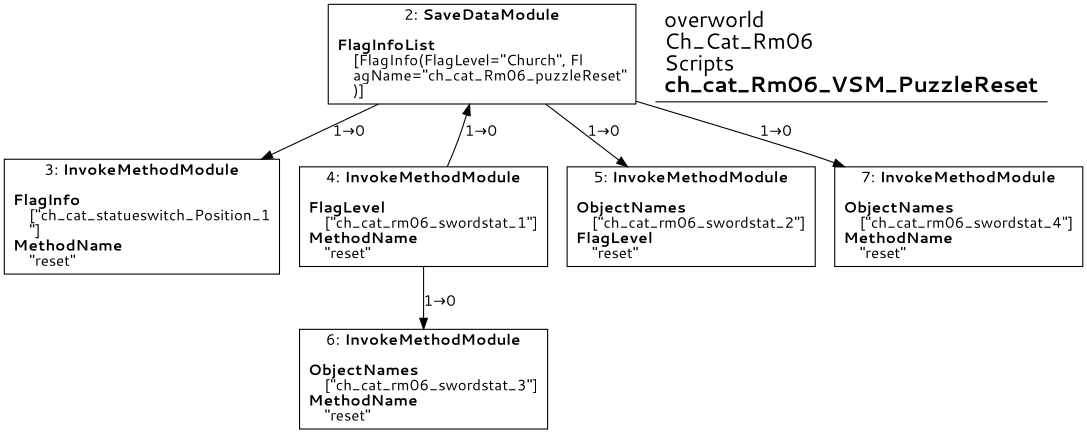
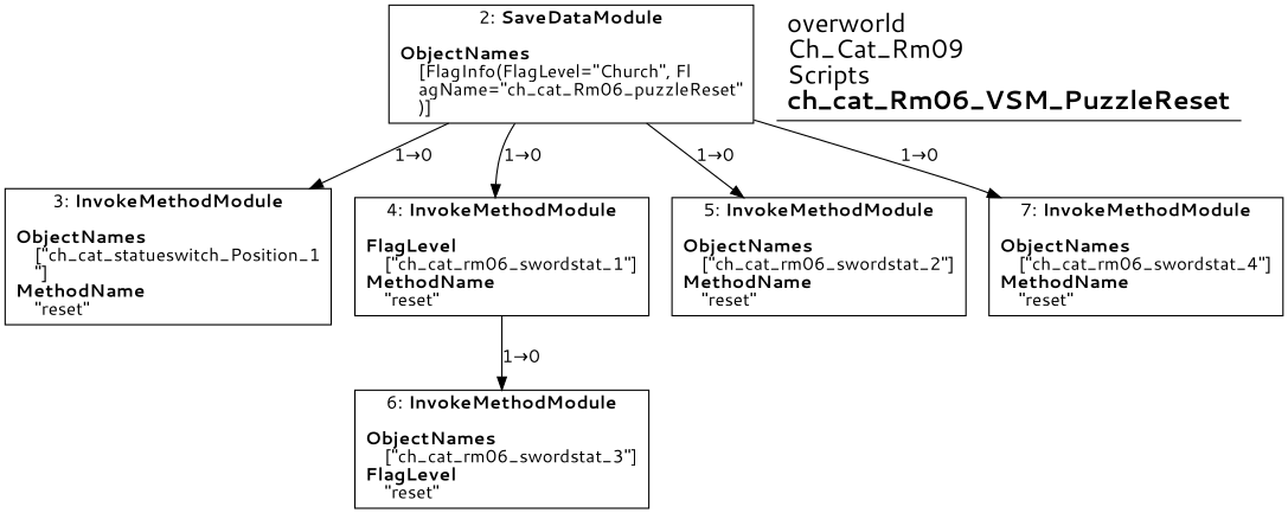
  digraph {
    fontname="Segoe UI"
    splines=spline
    node [fontname="Segoe UI" shape=box]
    edge [fontname="Segoe UI"]
-   n1 [label=<2: <b>SaveDataModule</b><br/><br/><b>FlagInfoList</b><br align="left"/>    [FlagInfo(FlagLevel=&quot;Church&quot;, Fl<br align="left"/>    agName=&quot;ch_cat_Rm06_puzzleReset&quot;<br align="left"/>    )]<br align="left"/>>]
-   n2 [label=<3: <b>InvokeMethodModule</b><br/><br/><b>FlagInfo</b><br align="left"/>    [&quot;ch_cat_statueswitch_Position_1<br align="left"/>    &quot;]<br align="left"/><b>MethodName</b><br align="left"/>    &quot;reset&quot;<br align="left"/>>]
+   n1 [label=<2: <b>SaveDataModule</b><br/><br/><b>ObjectNames</b><br align="left"/>    [FlagInfo(FlagLevel=&quot;Church&quot;, Fl<br align="left"/>    agName=&quot;ch_cat_Rm06_puzzleReset&quot;<br align="left"/>    )]<br align="left"/>>]
+   n2 [label=<3: <b>InvokeMethodModule</b><br/><br/><b>ObjectNames</b><br align="left"/>    [&quot;ch_cat_statueswitch_Position_1<br align="left"/>    &quot;]<br align="left"/><b>MethodName</b><br align="left"/>    &quot;reset&quot;<br align="left"/>>]
    n3 [label=<4: <b>InvokeMethodModule</b><br/><br/><b>FlagLevel</b><br align="left"/>    [&quot;ch_cat_rm06_swordstat_1&quot;]<br align="left"/><b>MethodName</b><br align="left"/>    &quot;reset&quot;<br align="left"/>>]
-   n4 [label=<5: <b>InvokeMethodModule</b><br/><br/><b>ObjectNames</b><br align="left"/>    [&quot;ch_cat_rm06_swordstat_2&quot;]<br align="left"/><b>FlagLevel</b><br align="left"/>    &quot;reset&quot;<br align="left"/>>]
+   n4 [label=<5: <b>InvokeMethodModule</b><br/><br/><b>ObjectNames</b><br align="left"/>    [&quot;ch_cat_rm06_swordstat_2&quot;]<br align="left"/><b>MethodName</b><br align="left"/>    &quot;reset&quot;<br align="left"/>>]
    n5 [label=<7: <b>InvokeMethodModule</b><br/><br/><b>ObjectNames</b><br align="left"/>    [&quot;ch_cat_rm06_swordstat_4&quot;]<br align="left"/><b>MethodName</b><br align="left"/>    &quot;reset&quot;<br align="left"/>>]
-   n6 [label=<6: <b>InvokeMethodModule</b><br/><br/><b>ObjectNames</b><br align="left"/>    [&quot;ch_cat_rm06_swordstat_3&quot;]<br align="left"/><b>MethodName</b><br align="left"/>    &quot;reset&quot;<br align="left"/>>]
-   n7 [label=<<font point-size="20">overworld<br align="left"/>Ch_Cat_Rm06<br align="left"/>Scripts<br align="left"/><b>ch_cat_Rm06_VSM_PuzzleReset</b><br align="left"/></font>> shape=underline]
+   n6 [label=<6: <b>InvokeMethodModule</b><br/><br/><b>ObjectNames</b><br align="left"/>    [&quot;ch_cat_rm06_swordstat_3&quot;]<br align="left"/><b>FlagLevel</b><br align="left"/>    &quot;reset&quot;<br align="left"/>>]
+   n7 [label=<<font point-size="20">overworld<br align="left"/>Ch_Cat_Rm09<br align="left"/>Scripts<br align="left"/><b>ch_cat_Rm06_VSM_PuzzleReset</b><br align="left"/></font>> shape=underline]
    n1 -> n2 [label="1→0"]
-   n3 -> n1 [label="1→0"]
+   n1 -> n3 [label="1→0"]
    n1 -> n4 [label="1→0"]
    n1 -> n5 [label="1→0"]
    n3 -> n6 [label="1→0"]
  }
